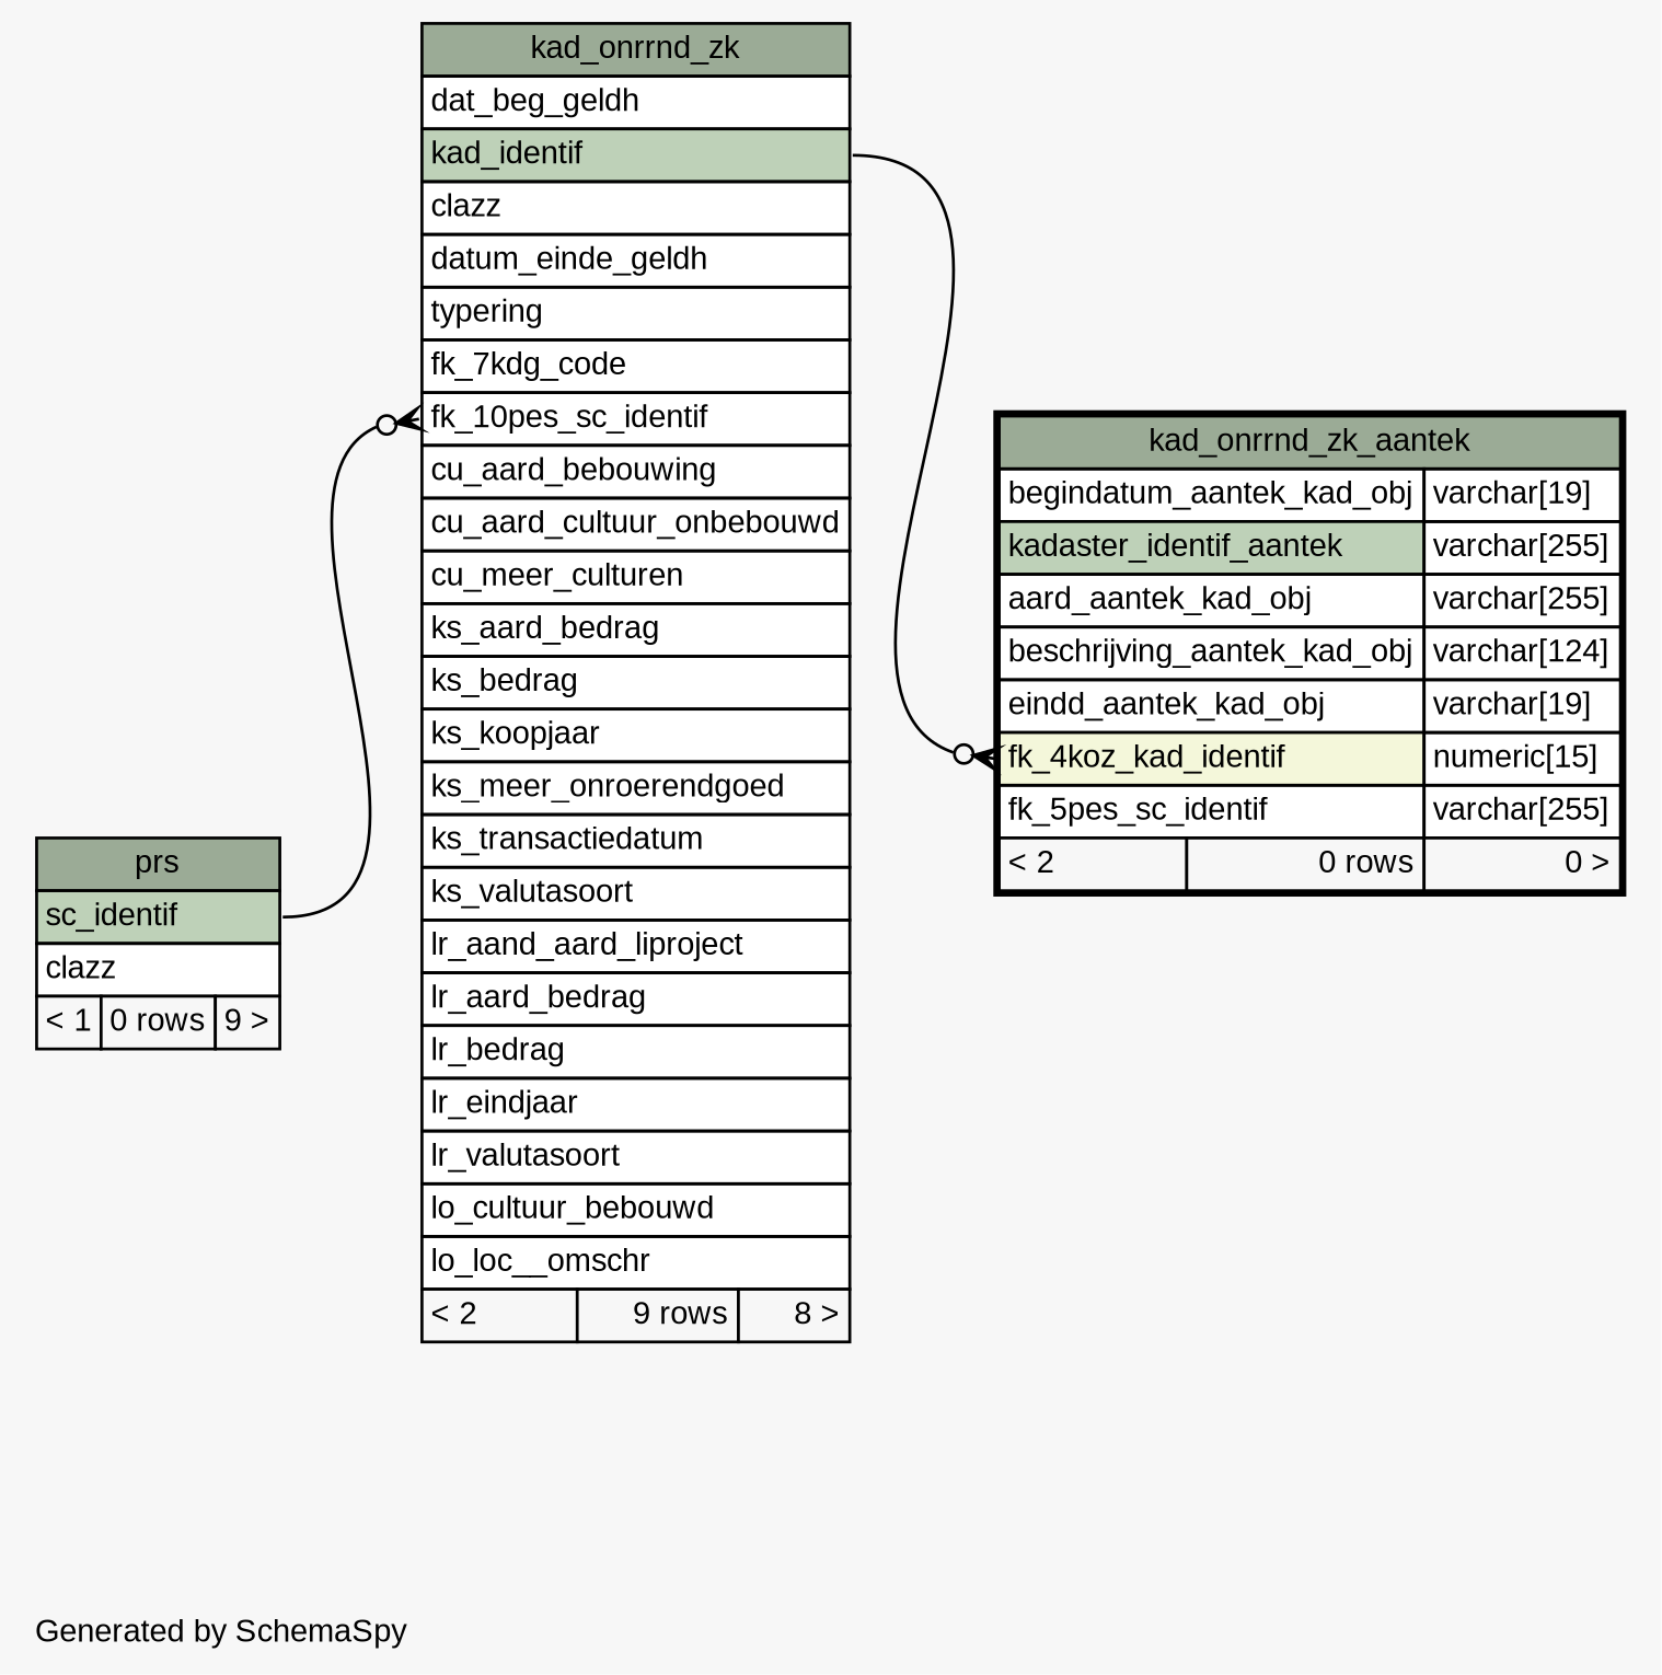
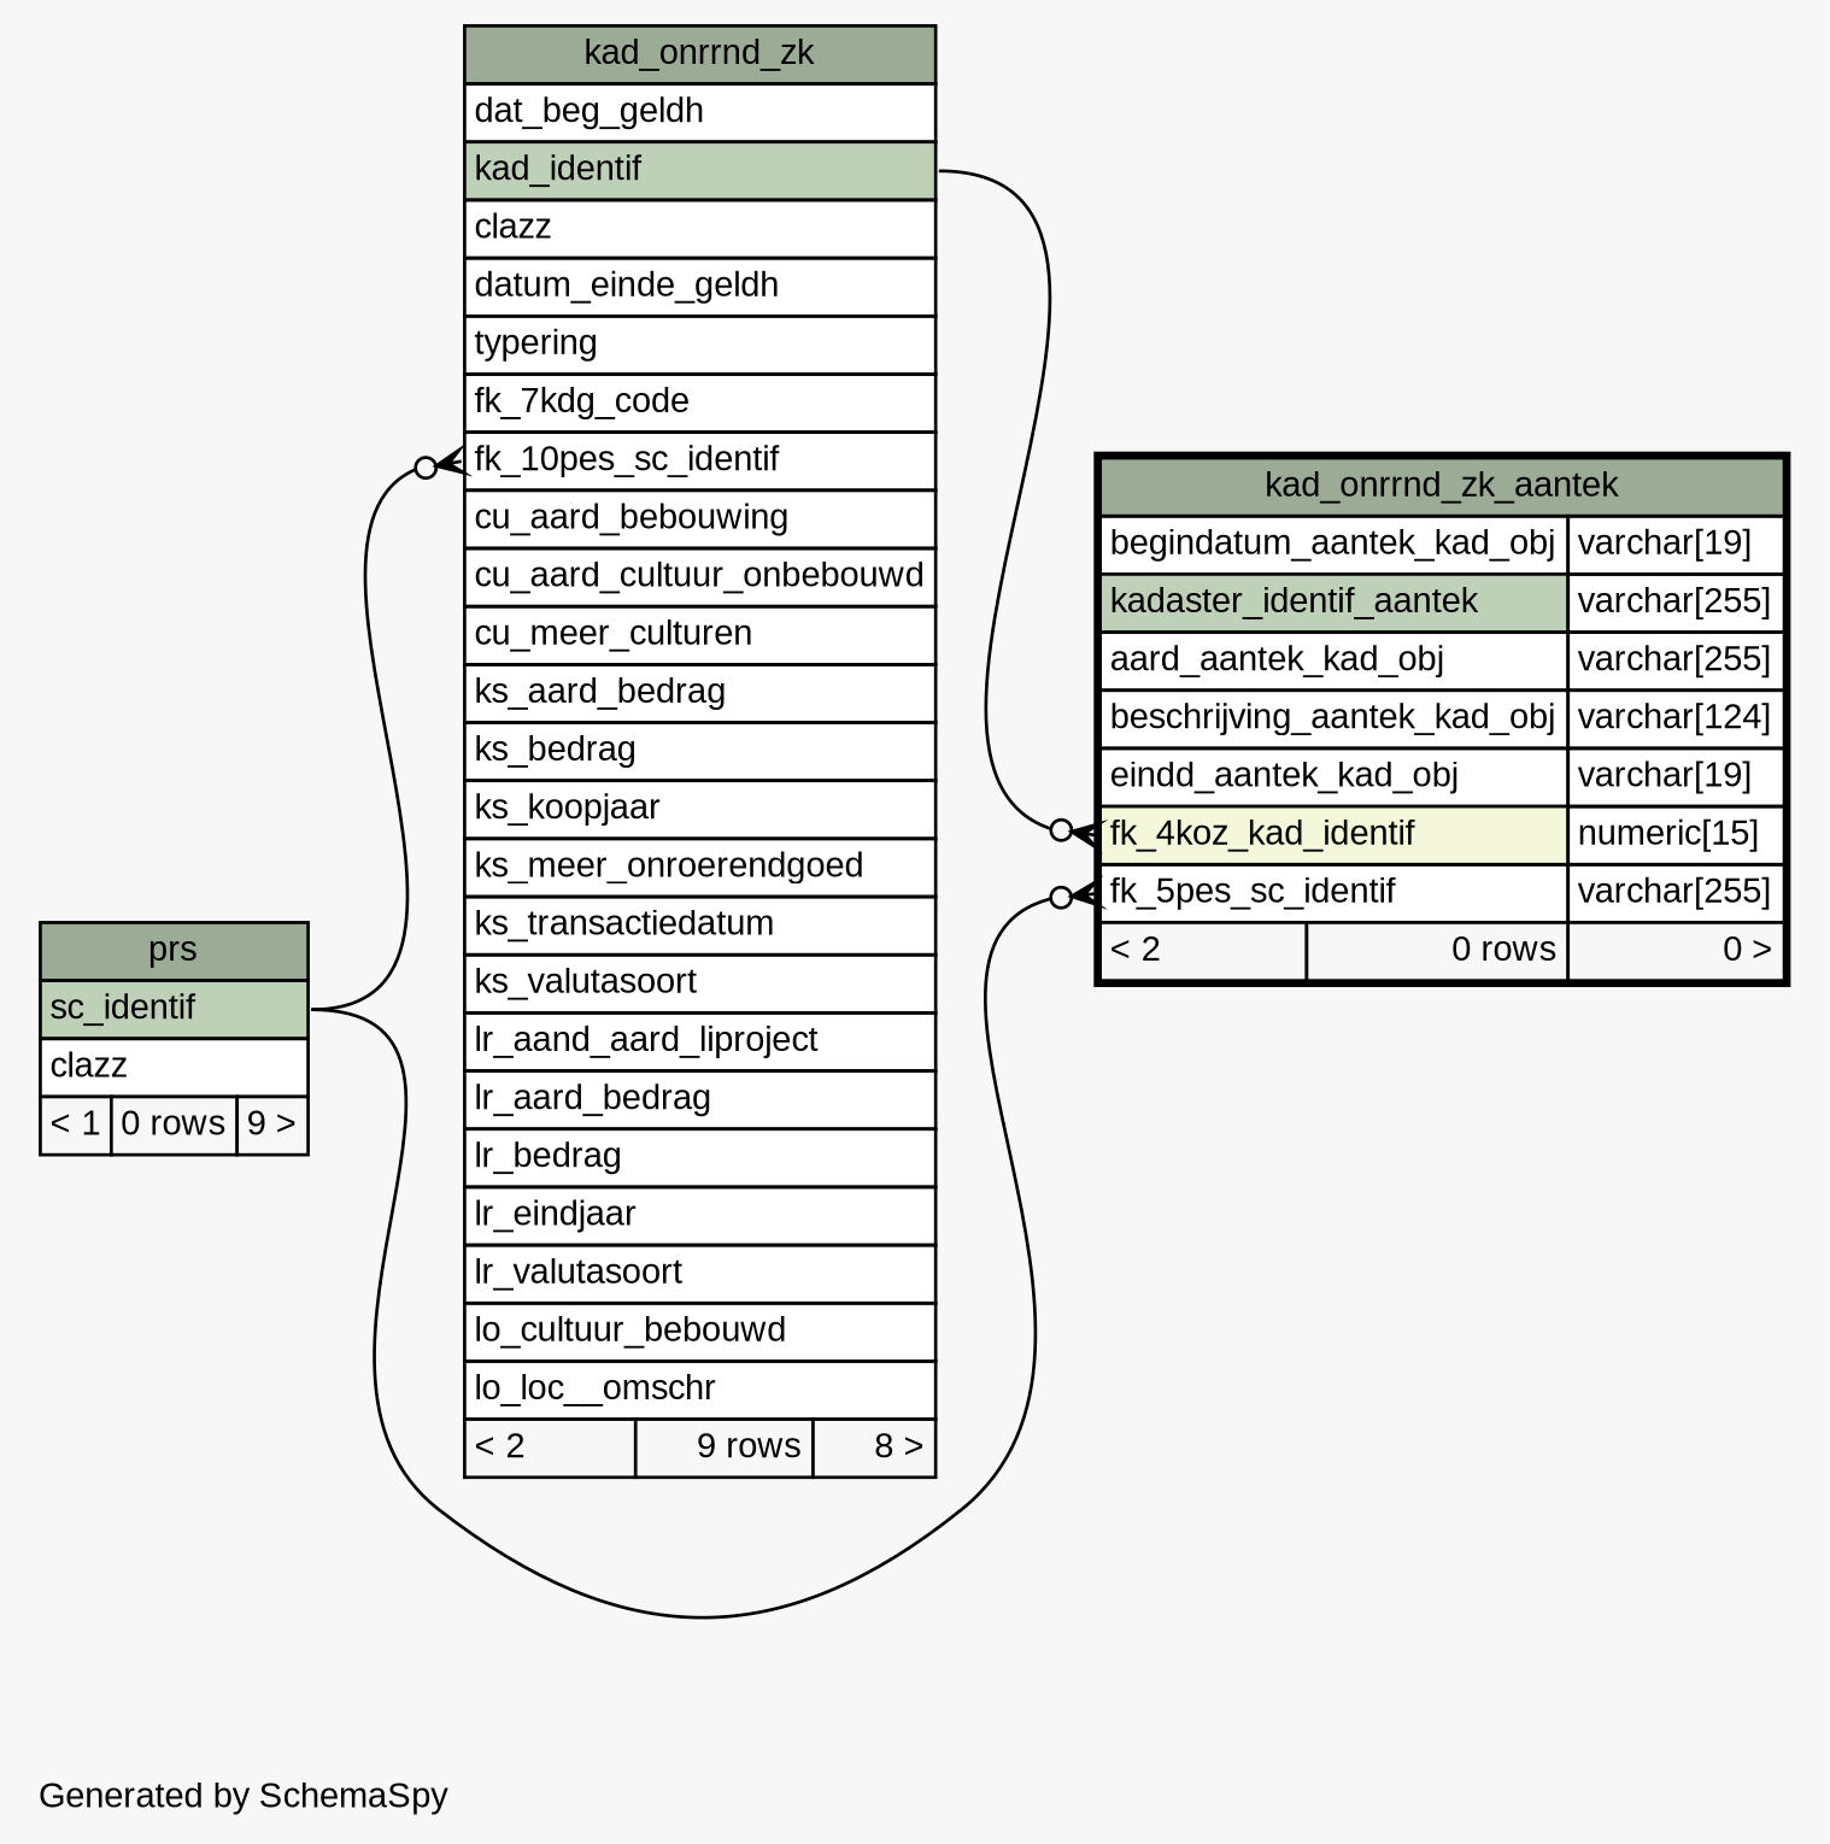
  digraph {
    bgcolor="#f7f7f7"
    fontname="Liberation Sans"
    fontsize=11
    label="\nGenerated by SchemaSpy"
    labeljust=l
    nodesep=0.18
    rankdir=RL
    ranksep=0.46
    node [fontname="Liberation Sans" fontsize=11 shape=plaintext]
    edge [arrowhead=none arrowsize=0.8 arrowtail=crowodot dir=back fontname="Liberation Sans" headport="sc_identif:e"]
    n1 [label=<     <TABLE BORDER="0" CELLBORDER="1" CELLSPACING="0" BGCOLOR="#ffffff">       <TR><TD COLSPAN="3" BGCOLOR="#9bab96" ALIGN="CENTER">kad_onrrnd_zk</TD></TR>       <TR><TD PORT="dat_beg_geldh" COLSPAN="3" ALIGN="LEFT">dat_beg_geldh</TD></TR>       <TR><TD PORT="kad_identif" COLSPAN="3" BGCOLOR="#bed1b8" ALIGN="LEFT">kad_identif</TD></TR>       <TR><TD PORT="clazz" COLSPAN="3" ALIGN="LEFT">clazz</TD></TR>       <TR><TD PORT="datum_einde_geldh" COLSPAN="3" ALIGN="LEFT">datum_einde_geldh</TD></TR>       <TR><TD PORT="typering" COLSPAN="3" ALIGN="LEFT">typering</TD></TR>       <TR><TD PORT="fk_7kdg_code" COLSPAN="3" ALIGN="LEFT">fk_7kdg_code</TD></TR>       <TR><TD PORT="fk_10pes_sc_identif" COLSPAN="3" ALIGN="LEFT">fk_10pes_sc_identif</TD></TR>       <TR><TD PORT="cu_aard_bebouwing" COLSPAN="3" ALIGN="LEFT">cu_aard_bebouwing</TD></TR>       <TR><TD PORT="cu_aard_cultuur_onbebouwd" COLSPAN="3" ALIGN="LEFT">cu_aard_cultuur_onbebouwd</TD></TR>       <TR><TD PORT="cu_meer_culturen" COLSPAN="3" ALIGN="LEFT">cu_meer_culturen</TD></TR>       <TR><TD PORT="ks_aard_bedrag" COLSPAN="3" ALIGN="LEFT">ks_aard_bedrag</TD></TR>       <TR><TD PORT="ks_bedrag" COLSPAN="3" ALIGN="LEFT">ks_bedrag</TD></TR>       <TR><TD PORT="ks_koopjaar" COLSPAN="3" ALIGN="LEFT">ks_koopjaar</TD></TR>       <TR><TD PORT="ks_meer_onroerendgoed" COLSPAN="3" ALIGN="LEFT">ks_meer_onroerendgoed</TD></TR>       <TR><TD PORT="ks_transactiedatum" COLSPAN="3" ALIGN="LEFT">ks_transactiedatum</TD></TR>       <TR><TD PORT="ks_valutasoort" COLSPAN="3" ALIGN="LEFT">ks_valutasoort</TD></TR>       <TR><TD PORT="lr_aand_aard_liproject" COLSPAN="3" ALIGN="LEFT">lr_aand_aard_liproject</TD></TR>       <TR><TD PORT="lr_aard_bedrag" COLSPAN="3" ALIGN="LEFT">lr_aard_bedrag</TD></TR>       <TR><TD PORT="lr_bedrag" COLSPAN="3" ALIGN="LEFT">lr_bedrag</TD></TR>       <TR><TD PORT="lr_eindjaar" COLSPAN="3" ALIGN="LEFT">lr_eindjaar</TD></TR>       <TR><TD PORT="lr_valutasoort" COLSPAN="3" ALIGN="LEFT">lr_valutasoort</TD></TR>       <TR><TD PORT="lo_cultuur_bebouwd" COLSPAN="3" ALIGN="LEFT">lo_cultuur_bebouwd</TD></TR>       <TR><TD PORT="lo_loc__omschr" COLSPAN="3" ALIGN="LEFT">lo_loc__omschr</TD></TR>       <TR><TD ALIGN="LEFT" BGCOLOR="#f7f7f7">&lt; 2</TD><TD ALIGN="RIGHT" BGCOLOR="#f7f7f7">9 rows</TD><TD ALIGN="RIGHT" BGCOLOR="#f7f7f7">8 &gt;</TD></TR>     </TABLE>>]
    n2 [label=<     <TABLE BORDER="0" CELLBORDER="1" CELLSPACING="0" BGCOLOR="#ffffff">       <TR><TD COLSPAN="3" BGCOLOR="#9bab96" ALIGN="CENTER">prs</TD></TR>       <TR><TD PORT="sc_identif" COLSPAN="3" BGCOLOR="#bed1b8" ALIGN="LEFT">sc_identif</TD></TR>       <TR><TD PORT="clazz" COLSPAN="3" ALIGN="LEFT">clazz</TD></TR>       <TR><TD ALIGN="LEFT" BGCOLOR="#f7f7f7">&lt; 1</TD><TD ALIGN="RIGHT" BGCOLOR="#f7f7f7">0 rows</TD><TD ALIGN="RIGHT" BGCOLOR="#f7f7f7">9 &gt;</TD></TR>     </TABLE>>]
    n3 [label=<     <TABLE BORDER="2" CELLBORDER="1" CELLSPACING="0" BGCOLOR="#ffffff">       <TR><TD COLSPAN="3" BGCOLOR="#9bab96" ALIGN="CENTER">kad_onrrnd_zk_aantek</TD></TR>       <TR><TD PORT="begindatum_aantek_kad_obj" COLSPAN="2" ALIGN="LEFT">begindatum_aantek_kad_obj</TD><TD PORT="begindatum_aantek_kad_obj.type" ALIGN="LEFT">varchar[19]</TD></TR>       <TR><TD PORT="kadaster_identif_aantek" COLSPAN="2" BGCOLOR="#bed1b8" ALIGN="LEFT">kadaster_identif_aantek</TD><TD PORT="kadaster_identif_aantek.type" ALIGN="LEFT">varchar[255]</TD></TR>       <TR><TD PORT="aard_aantek_kad_obj" COLSPAN="2" ALIGN="LEFT">aard_aantek_kad_obj</TD><TD PORT="aard_aantek_kad_obj.type" ALIGN="LEFT">varchar[255]</TD></TR>       <TR><TD PORT="beschrijving_aantek_kad_obj" COLSPAN="2" ALIGN="LEFT">beschrijving_aantek_kad_obj</TD><TD PORT="beschrijving_aantek_kad_obj.type" ALIGN="LEFT">varchar[124]</TD></TR>       <TR><TD PORT="eindd_aantek_kad_obj" COLSPAN="2" ALIGN="LEFT">eindd_aantek_kad_obj</TD><TD PORT="eindd_aantek_kad_obj.type" ALIGN="LEFT">varchar[19]</TD></TR>       <TR><TD PORT="fk_4koz_kad_identif" COLSPAN="2" BGCOLOR="#f4f7da" ALIGN="LEFT">fk_4koz_kad_identif</TD><TD PORT="fk_4koz_kad_identif.type" ALIGN="LEFT">numeric[15]</TD></TR>       <TR><TD PORT="fk_5pes_sc_identif" COLSPAN="2" ALIGN="LEFT">fk_5pes_sc_identif</TD><TD PORT="fk_5pes_sc_identif.type" ALIGN="LEFT">varchar[255]</TD></TR>       <TR><TD ALIGN="LEFT" BGCOLOR="#f7f7f7">&lt; 2</TD><TD ALIGN="RIGHT" BGCOLOR="#f7f7f7">0 rows</TD><TD ALIGN="RIGHT" BGCOLOR="#f7f7f7">0 &gt;</TD></TR>     </TABLE>>]
    n1 -> n2 [tailport="fk_10pes_sc_identif:w"]
    n3 -> n1 [headport="kad_identif:e" tailport="fk_4koz_kad_identif:w"]
+   n3 -> n2 [tailport="fk_5pes_sc_identif:w"]
  }
